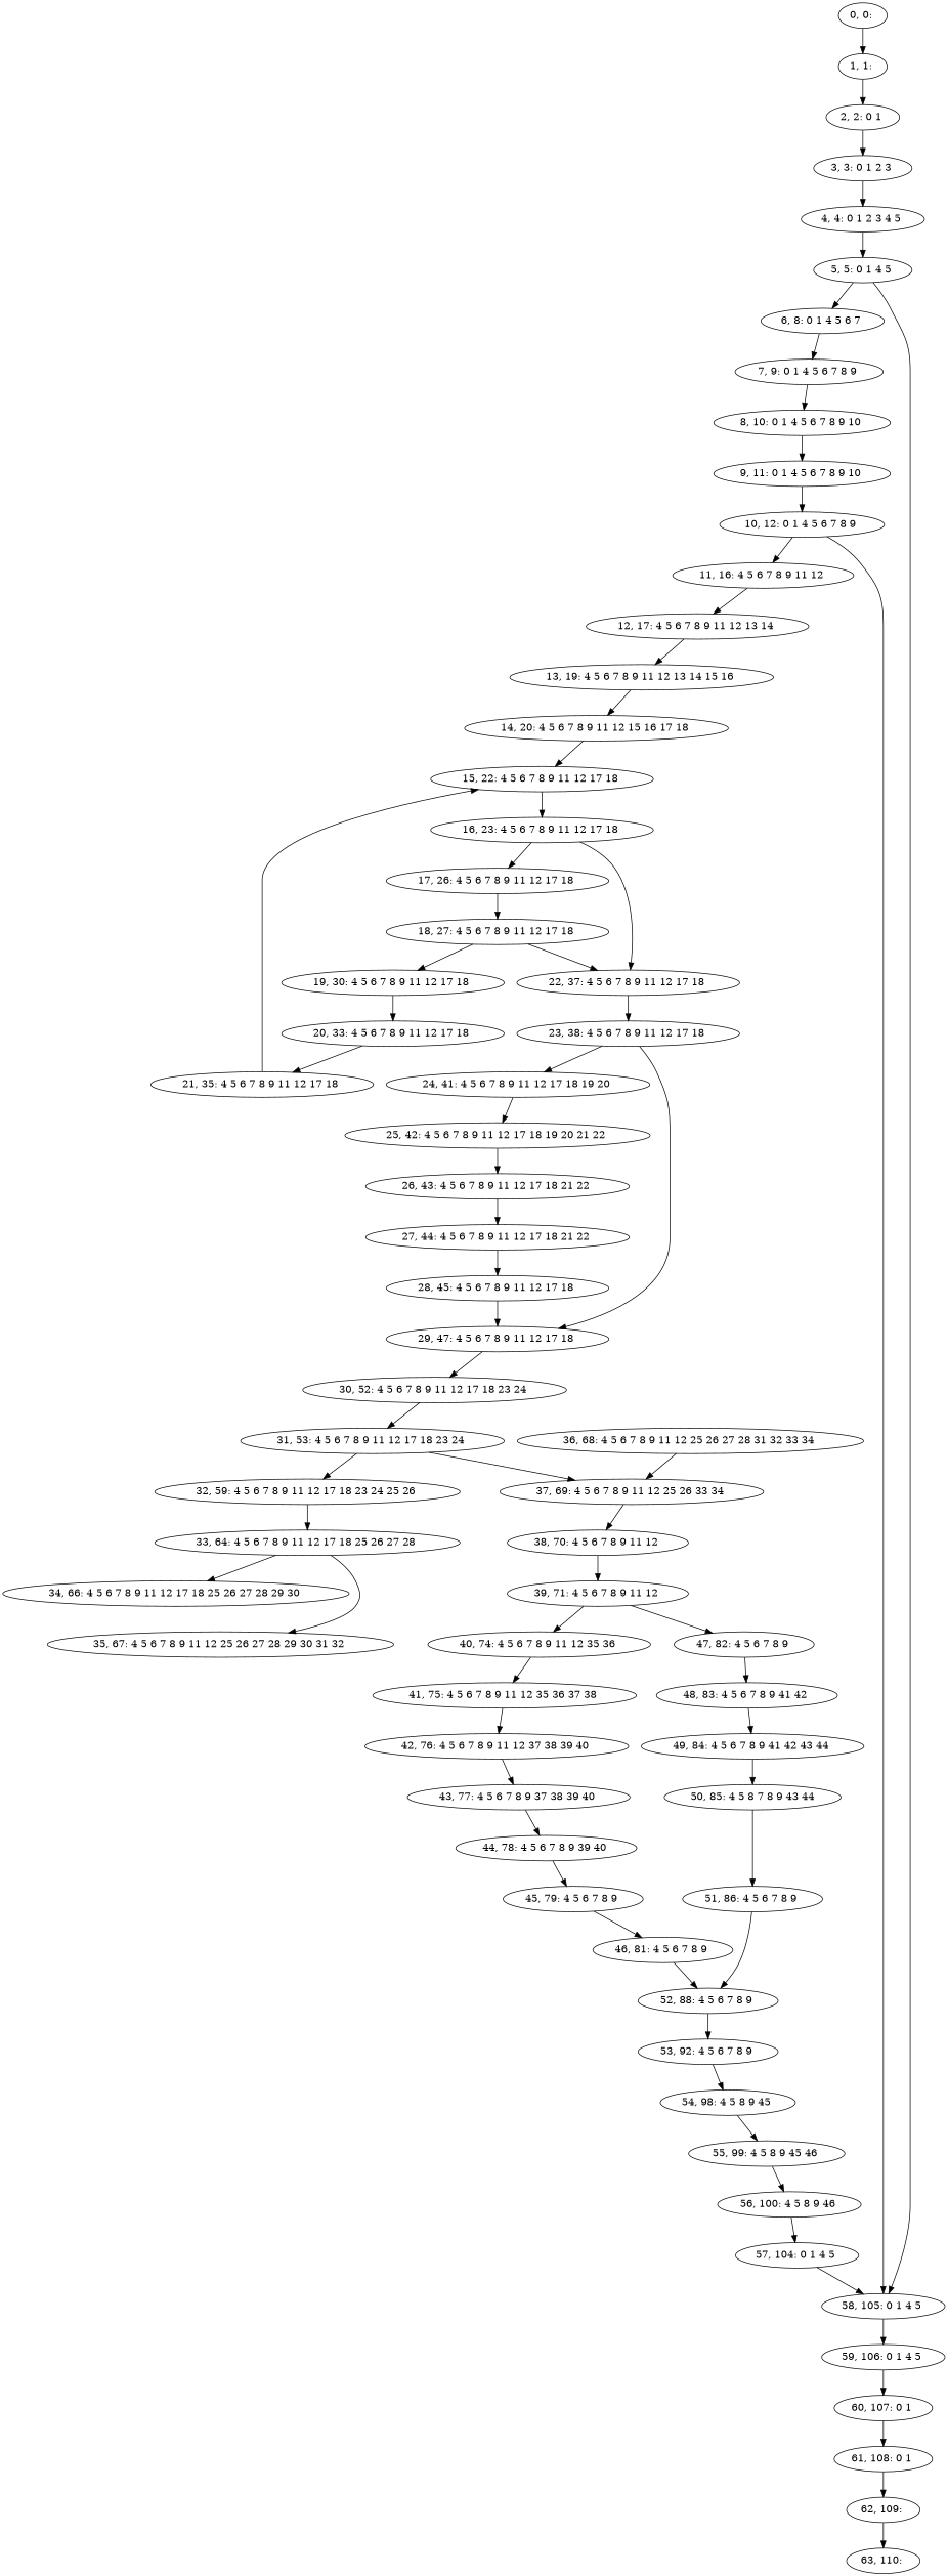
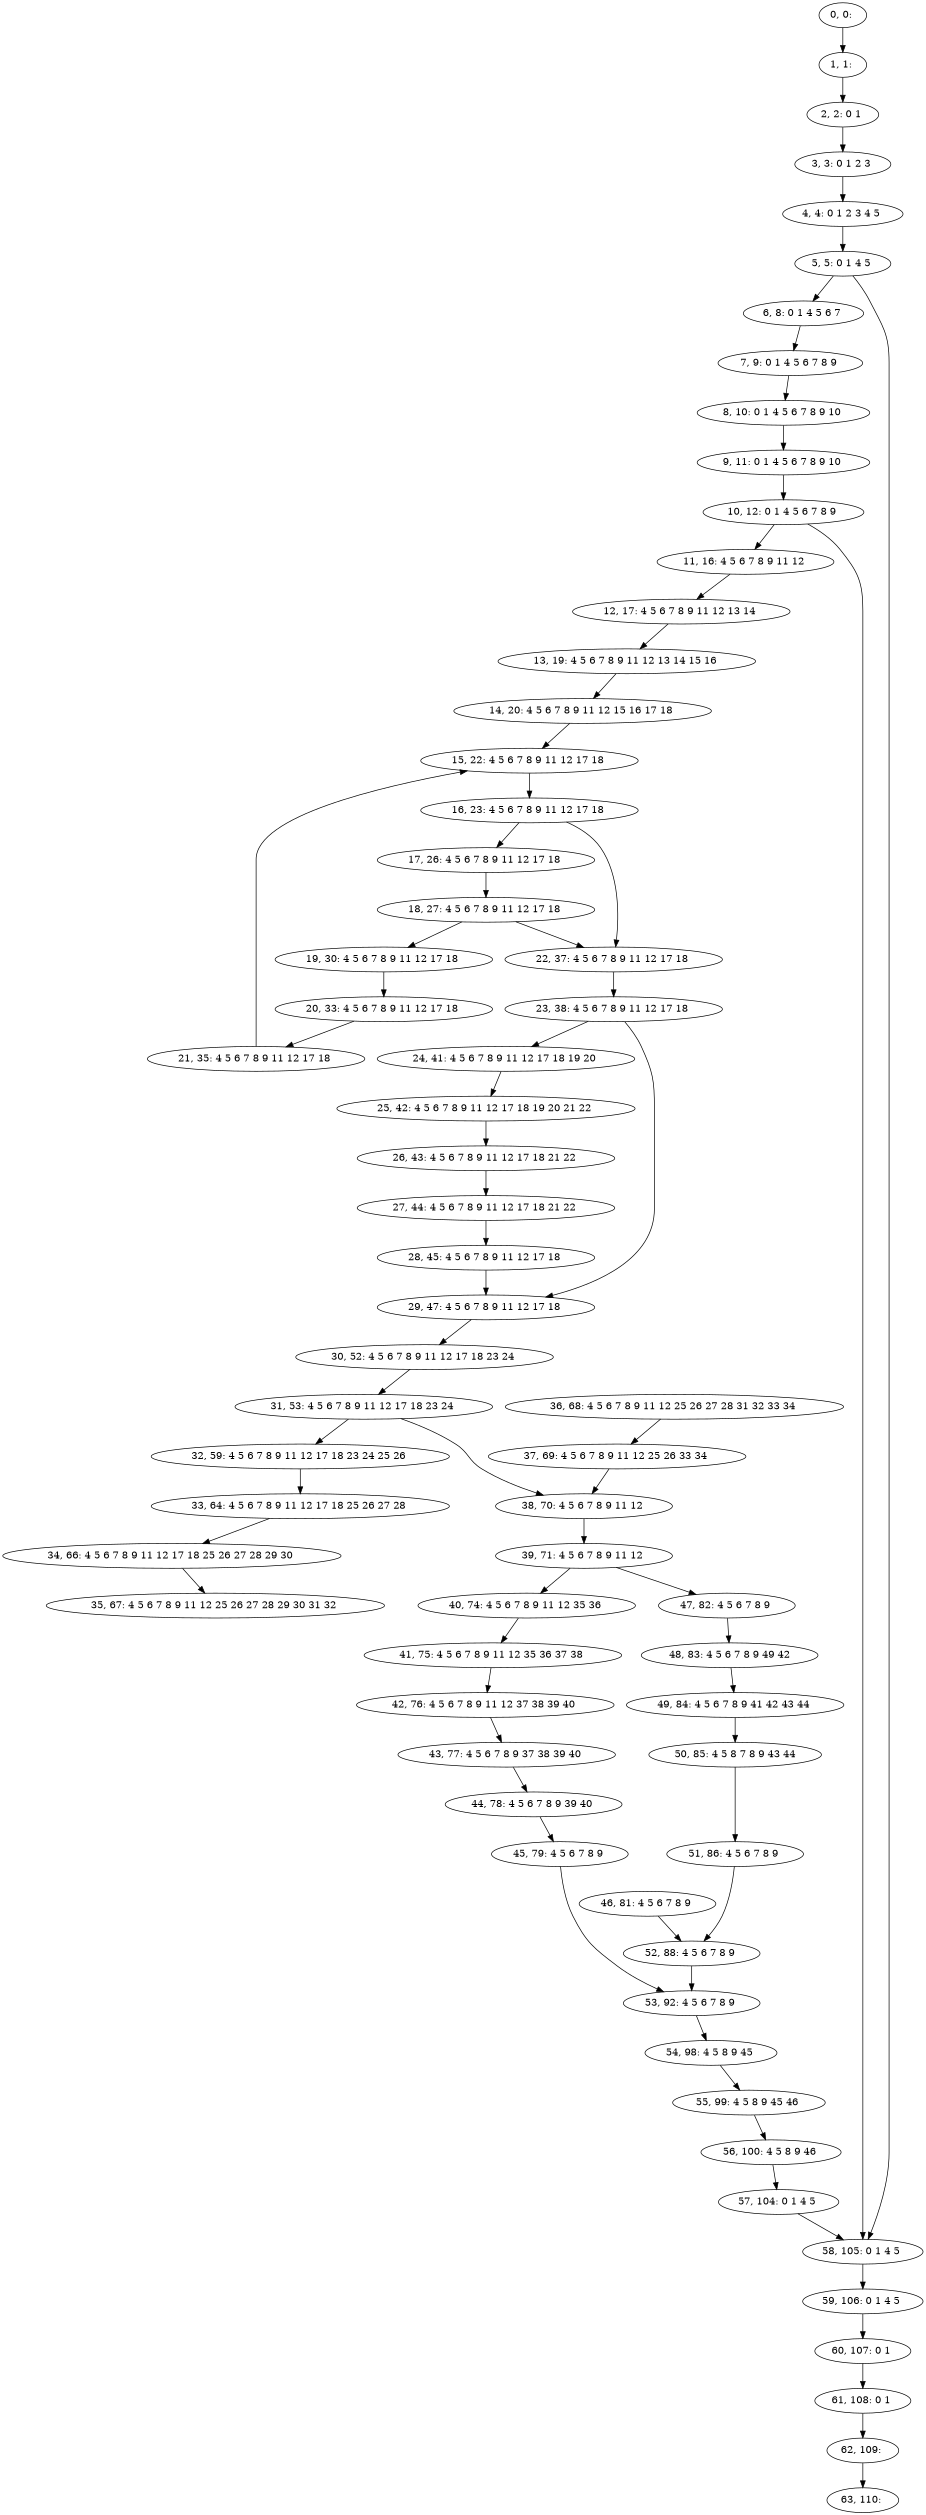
  digraph {
    n1 [label="0, 0: "]
    n2 [label="1, 1: "]
    n3 [label="2, 2: 0 1 "]
    n4 [label="3, 3: 0 1 2 3 "]
    n5 [label="4, 4: 0 1 2 3 4 5 "]
    n6 [label="5, 5: 0 1 4 5 "]
    n7 [label="6, 8: 0 1 4 5 6 7 "]
    n8 [label="58, 105: 0 1 4 5 "]
    n9 [label="7, 9: 0 1 4 5 6 7 8 9 "]
    n10 [label="59, 106: 0 1 4 5 "]
    n11 [label="8, 10: 0 1 4 5 6 7 8 9 10 "]
    n12 [label="9, 11: 0 1 4 5 6 7 8 9 10 "]
    n13 [label="10, 12: 0 1 4 5 6 7 8 9 "]
    n14 [label="11, 16: 4 5 6 7 8 9 11 12 "]
    n15 [label="12, 17: 4 5 6 7 8 9 11 12 13 14 "]
    n16 [label="13, 19: 4 5 6 7 8 9 11 12 13 14 15 16 "]
    n17 [label="14, 20: 4 5 6 7 8 9 11 12 15 16 17 18 "]
    n18 [label="15, 22: 4 5 6 7 8 9 11 12 17 18 "]
    n19 [label="16, 23: 4 5 6 7 8 9 11 12 17 18 "]
    n20 [label="17, 26: 4 5 6 7 8 9 11 12 17 18 "]
    n21 [label="22, 37: 4 5 6 7 8 9 11 12 17 18 "]
    n22 [label="18, 27: 4 5 6 7 8 9 11 12 17 18 "]
    n23 [label="23, 38: 4 5 6 7 8 9 11 12 17 18 "]
    n24 [label="19, 30: 4 5 6 7 8 9 11 12 17 18 "]
    n25 [label="20, 33: 4 5 6 7 8 9 11 12 17 18 "]
    n26 [label="21, 35: 4 5 6 7 8 9 11 12 17 18 "]
    n27 [label="24, 41: 4 5 6 7 8 9 11 12 17 18 19 20 "]
    n28 [label="29, 47: 4 5 6 7 8 9 11 12 17 18 "]
    n29 [label="25, 42: 4 5 6 7 8 9 11 12 17 18 19 20 21 22 "]
    n30 [label="30, 52: 4 5 6 7 8 9 11 12 17 18 23 24 "]
    n31 [label="26, 43: 4 5 6 7 8 9 11 12 17 18 21 22 "]
    n32 [label="27, 44: 4 5 6 7 8 9 11 12 17 18 21 22 "]
    n33 [label="28, 45: 4 5 6 7 8 9 11 12 17 18 "]
    n34 [label="31, 53: 4 5 6 7 8 9 11 12 17 18 23 24 "]
    n35 [label="32, 59: 4 5 6 7 8 9 11 12 17 18 23 24 25 26 "]
    n36 [label="38, 70: 4 5 6 7 8 9 11 12 "]
    n37 [label="33, 64: 4 5 6 7 8 9 11 12 17 18 25 26 27 28 "]
    n38 [label="39, 71: 4 5 6 7 8 9 11 12 "]
    n39 [label="34, 66: 4 5 6 7 8 9 11 12 17 18 25 26 27 28 29 30 "]
    n40 [label="35, 67: 4 5 6 7 8 9 11 12 25 26 27 28 29 30 31 32 "]
    n41 [label="36, 68: 4 5 6 7 8 9 11 12 25 26 27 28 31 32 33 34 "]
    n42 [label="37, 69: 4 5 6 7 8 9 11 12 25 26 33 34 "]
    n43 [label="40, 74: 4 5 6 7 8 9 11 12 35 36 "]
    n44 [label="47, 82: 4 5 6 7 8 9 "]
    n45 [label="41, 75: 4 5 6 7 8 9 11 12 35 36 37 38 "]
-   n46 [label="48, 83: 4 5 6 7 8 9 41 42 "]
+   n46 [label="48, 83: 4 5 6 7 8 9 49 42"]
    n47 [label="42, 76: 4 5 6 7 8 9 11 12 37 38 39 40 "]
    n48 [label="43, 77: 4 5 6 7 8 9 37 38 39 40 "]
    n49 [label="44, 78: 4 5 6 7 8 9 39 40 "]
    n50 [label="45, 79: 4 5 6 7 8 9 "]
    n51 [label="46, 81: 4 5 6 7 8 9 "]
    n52 [label="52, 88: 4 5 6 7 8 9 "]
    n53 [label="53, 92: 4 5 6 7 8 9 "]
    n54 [label="49, 84: 4 5 6 7 8 9 41 42 43 44 "]
    n55 [label="50, 85: 4 5 8 7 8 9 43 44"]
    n56 [label="51, 86: 4 5 6 7 8 9 "]
    n57 [label="54, 98: 4 5 8 9 45 "]
    n58 [label="55, 99: 4 5 8 9 45 46 "]
    n59 [label="56, 100: 4 5 8 9 46 "]
    n60 [label="57, 104: 0 1 4 5 "]
    n61 [label="60, 107: 0 1 "]
    n62 [label="61, 108: 0 1 "]
    n63 [label="62, 109: "]
    n64 [label="63, 110: "]
    n1 -> n2
    n2 -> n3
    n3 -> n4
    n4 -> n5
    n5 -> n6
    n6 -> n7
    n6 -> n8
    n7 -> n9
    n8 -> n10
    n9 -> n11
    n10 -> n61
    n11 -> n12
    n12 -> n13
    n13 -> n8
    n13 -> n14
    n14 -> n15
    n15 -> n16
    n16 -> n17
    n17 -> n18
    n18 -> n19
    n19 -> n20
    n19 -> n21
    n20 -> n22
    n21 -> n23
    n22 -> n21
    n22 -> n24
    n23 -> n27
    n23 -> n28
    n24 -> n25
    n25 -> n26
    n26 -> n18
    n27 -> n29
    n28 -> n30
    n29 -> n31
    n30 -> n34
    n31 -> n32
    n32 -> n33
    n33 -> n28
    n34 -> n35
-   n34 -> n42
+   n34 -> n36
    n35 -> n37
    n36 -> n38
    n37 -> n39
    n38 -> n43
    n38 -> n44
-   n37 -> n40
+   n39 -> n40
    n41 -> n42
    n42 -> n36
    n43 -> n45
    n44 -> n46
    n45 -> n47
    n46 -> n54
    n47 -> n48
    n48 -> n49
    n49 -> n50
-   n50 -> n51
+   n50 -> n53
    n51 -> n52
    n52 -> n53
    n53 -> n57
    n54 -> n55
    n55 -> n56
    n56 -> n52
    n57 -> n58
    n58 -> n59
    n59 -> n60
    n60 -> n8
    n61 -> n62
    n62 -> n63
    n63 -> n64
  }
